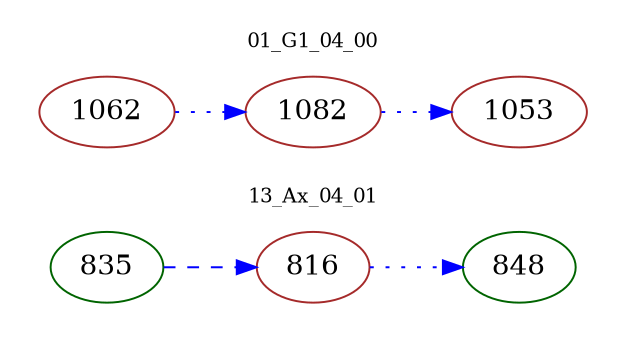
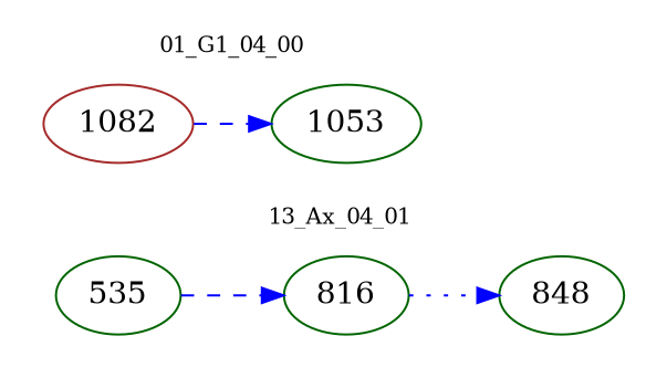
  digraph {
    rankdir=LR
    node [color=darkgreen]
    edge [color=blue style=dashed]
-   n1 [label=835]
-   n2 [color=brown label=816]
+   n1 [label=535]
+   n2 [label=816]
    n3 [label=848]
-   n4 [color=brown label=1062]
    n5 [color=brown label=1082]
-   n6 [color=brown label=1053]
+   n6 [label=1053]
    subgraph cluster_1 {
      color=white
      fontsize=10
      label="13_Ax_04_01"
      n1
      n2
      n3
    }
    subgraph cluster_2 {
      color=white
      fontsize=10
      label="01_G1_04_00"
-     n4
      n5
      n6
    }
    n1 -> n2
    n2 -> n3 [style=dotted]
-   n4 -> n5 [style=dotted]
-   n5 -> n6 [style=dotted]
+   n5 -> n6
  }
